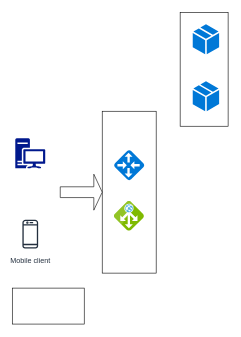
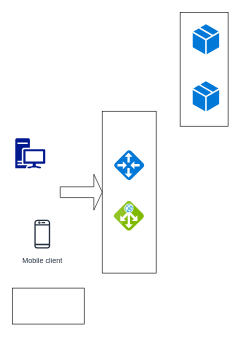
  <mxCell id="0" />
  <mxCell id="1" parent="0" />
  <mxCell id="2" value="" style="rounded=0;whiteSpace=wrap;html=1;fontSize=18;" vertex="1" parent="1"><mxGeometry x="170" y="185" width="90" height="270" as="geometry" /></mxCell>
  <mxCell id="3" value="" style="shadow=0;dashed=0;html=1;strokeColor=none;labelPosition=center;verticalLabelPosition=bottom;verticalAlign=top;align=center;shape=mxgraph.mscae.enterprise.workstation_client;fillColor=#00188D;fontSize=18;" vertex="1" parent="1"><mxGeometry x="25" y="230" width="50" height="50" as="geometry" /></mxCell>
- <mxCell id="4" value="Mobile client" style="outlineConnect=0;fontColor=#232F3E;gradientColor=none;strokeColor=#232F3E;fillColor=#ffffff;dashed=0;verticalLabelPosition=bottom;verticalAlign=top;align=center;html=1;fontSize=12;fontStyle=0;aspect=fixed;shape=mxgraph.aws4.resourceIcon;resIcon=mxgraph.aws4.mobile_client;" vertex="1" parent="1"><mxGeometry x="20" y="360" width="60" height="60" as="geometry" /></mxCell>
+ <mxCell id="4" value="Mobile client" style="outlineConnect=0;fontColor=#232F3E;gradientColor=none;strokeColor=#232F3E;fillColor=#ffffff;dashed=0;verticalLabelPosition=bottom;verticalAlign=top;align=center;html=1;fontSize=12;fontStyle=0;aspect=fixed;shape=mxgraph.aws4.resourceIcon;resIcon=mxgraph.aws4.mobile_client;" vertex="1" parent="1"><mxGeometry x="40" y="360" width="60" height="60" as="geometry" /></mxCell>
  <mxCell id="5" value="" style="shape=singleArrow;whiteSpace=wrap;html=1;fontSize=18;" vertex="1" parent="1"><mxGeometry x="100" y="290" width="70" height="60" as="geometry" /></mxCell>
  <mxCell id="6" value="" style="shadow=0;dashed=0;html=1;strokeColor=none;labelPosition=center;verticalLabelPosition=bottom;verticalAlign=top;align=center;shape=mxgraph.mscae.deprecated.application_gateway;fillColor=#0078D7;fontSize=18;" vertex="1" parent="1"><mxGeometry x="190" y="250" width="50" height="50" as="geometry" /></mxCell>
  <mxCell id="7" value="" style="aspect=fixed;html=1;perimeter=none;align=center;shadow=0;dashed=0;image;fontSize=12;image=img/lib/mscae/Application_Gateway.svg;" vertex="1" parent="1"><mxGeometry x="190" y="335" width="50" height="50" as="geometry" /></mxCell>
  <mxCell id="8" value="" style="rounded=0;whiteSpace=wrap;html=1;fontSize=18;" vertex="1" parent="1"><mxGeometry x="20" y="480" width="120" height="60" as="geometry" /></mxCell>
  <mxCell id="9" value="" style="rounded=0;whiteSpace=wrap;html=1;fontSize=18;" vertex="1" parent="1"><mxGeometry x="300" y="20" width="80" height="190" as="geometry" /></mxCell>
  <mxCell id="10" value="" style="shadow=0;dashed=0;html=1;strokeColor=none;labelPosition=center;verticalLabelPosition=bottom;verticalAlign=top;align=center;shape=mxgraph.mscae.cloud.service_package;fillColor=#0078D7;fontSize=18;" vertex="1" parent="1"><mxGeometry x="321" y="40" width="44" height="50" as="geometry" /></mxCell>
  <mxCell id="11" value="" style="shadow=0;dashed=0;html=1;strokeColor=none;labelPosition=center;verticalLabelPosition=bottom;verticalAlign=top;align=center;shape=mxgraph.mscae.cloud.service_package;fillColor=#0078D7;fontSize=18;" vertex="1" parent="1"><mxGeometry x="321" y="135" width="44" height="50" as="geometry" /></mxCell>
